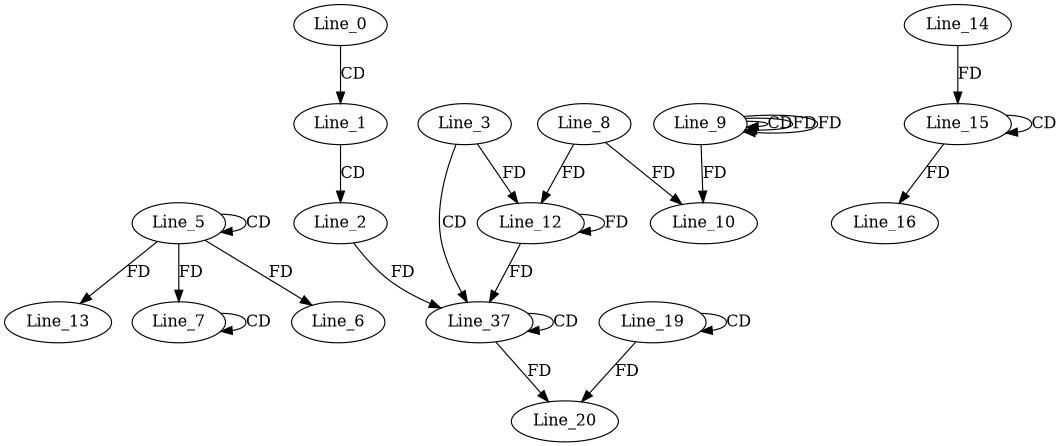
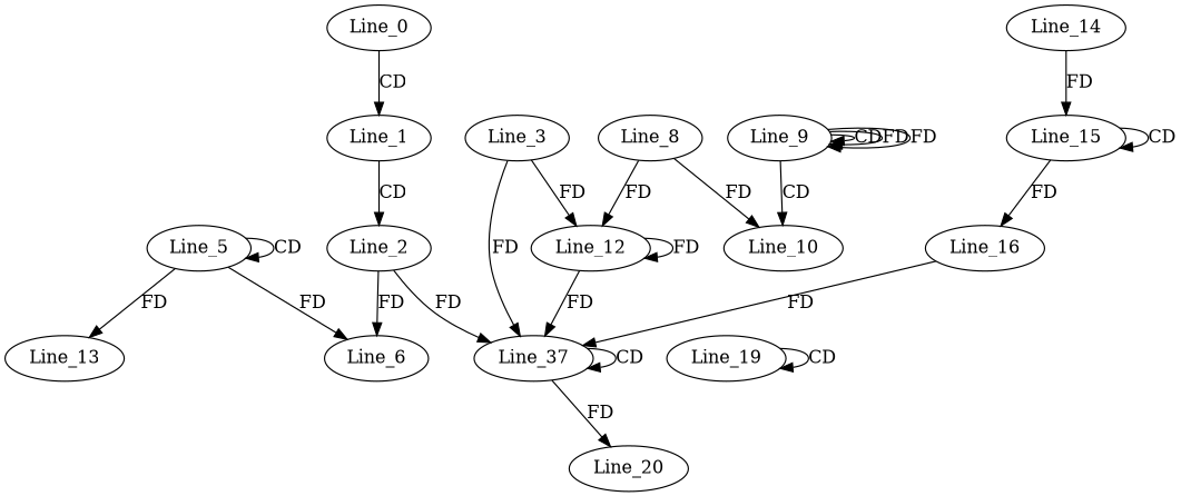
  digraph {
    Line_0
    Line_1
    Line_2
    Line_6
    n5 [label=Line_37]
    Line_3
    Line_12
    Line_20
    Line_5
-   Line_7
    Line_13
    Line_9
    Line_10
    Line_8
    Line_15
    Line_16
    Line_14
    Line_19
    Line_0 -> Line_1 [label=CD]
    Line_1 -> Line_2 [label=CD]
+   Line_2 -> Line_6 [label=FD]
    Line_2 -> n5 [label=FD]
    n5 -> n5 [label=CD]
    n5 -> Line_20 [label=FD]
-   Line_3 -> n5 [label=CD]
+   Line_3 -> n5 [label=FD]
    Line_3 -> Line_12 [label=FD]
    Line_12 -> n5 [label=FD]
    Line_12 -> Line_12 [label=FD]
    Line_5 -> Line_6 [label=FD]
    Line_5 -> Line_5 [label=CD]
-   Line_5 -> Line_7 [label=FD]
    Line_5 -> Line_13 [label=FD]
-   Line_7 -> Line_7 [label=CD]
    Line_9 -> Line_9 [label=CD]
    Line_9 -> Line_9 [label=FD]
    Line_9 -> Line_9 [label=FD]
-   Line_9 -> Line_10 [label=FD]
+   Line_9 -> Line_10 [label=CD]
    Line_8 -> Line_12 [label=FD]
    Line_8 -> Line_10 [label=FD]
    Line_15 -> Line_15 [label=CD]
    Line_15 -> Line_16 [label=FD]
+   Line_16 -> n5 [label=FD]
    Line_14 -> Line_15 [label=FD]
-   Line_19 -> Line_20 [label=FD]
    Line_19 -> Line_19 [label=CD]
  }
